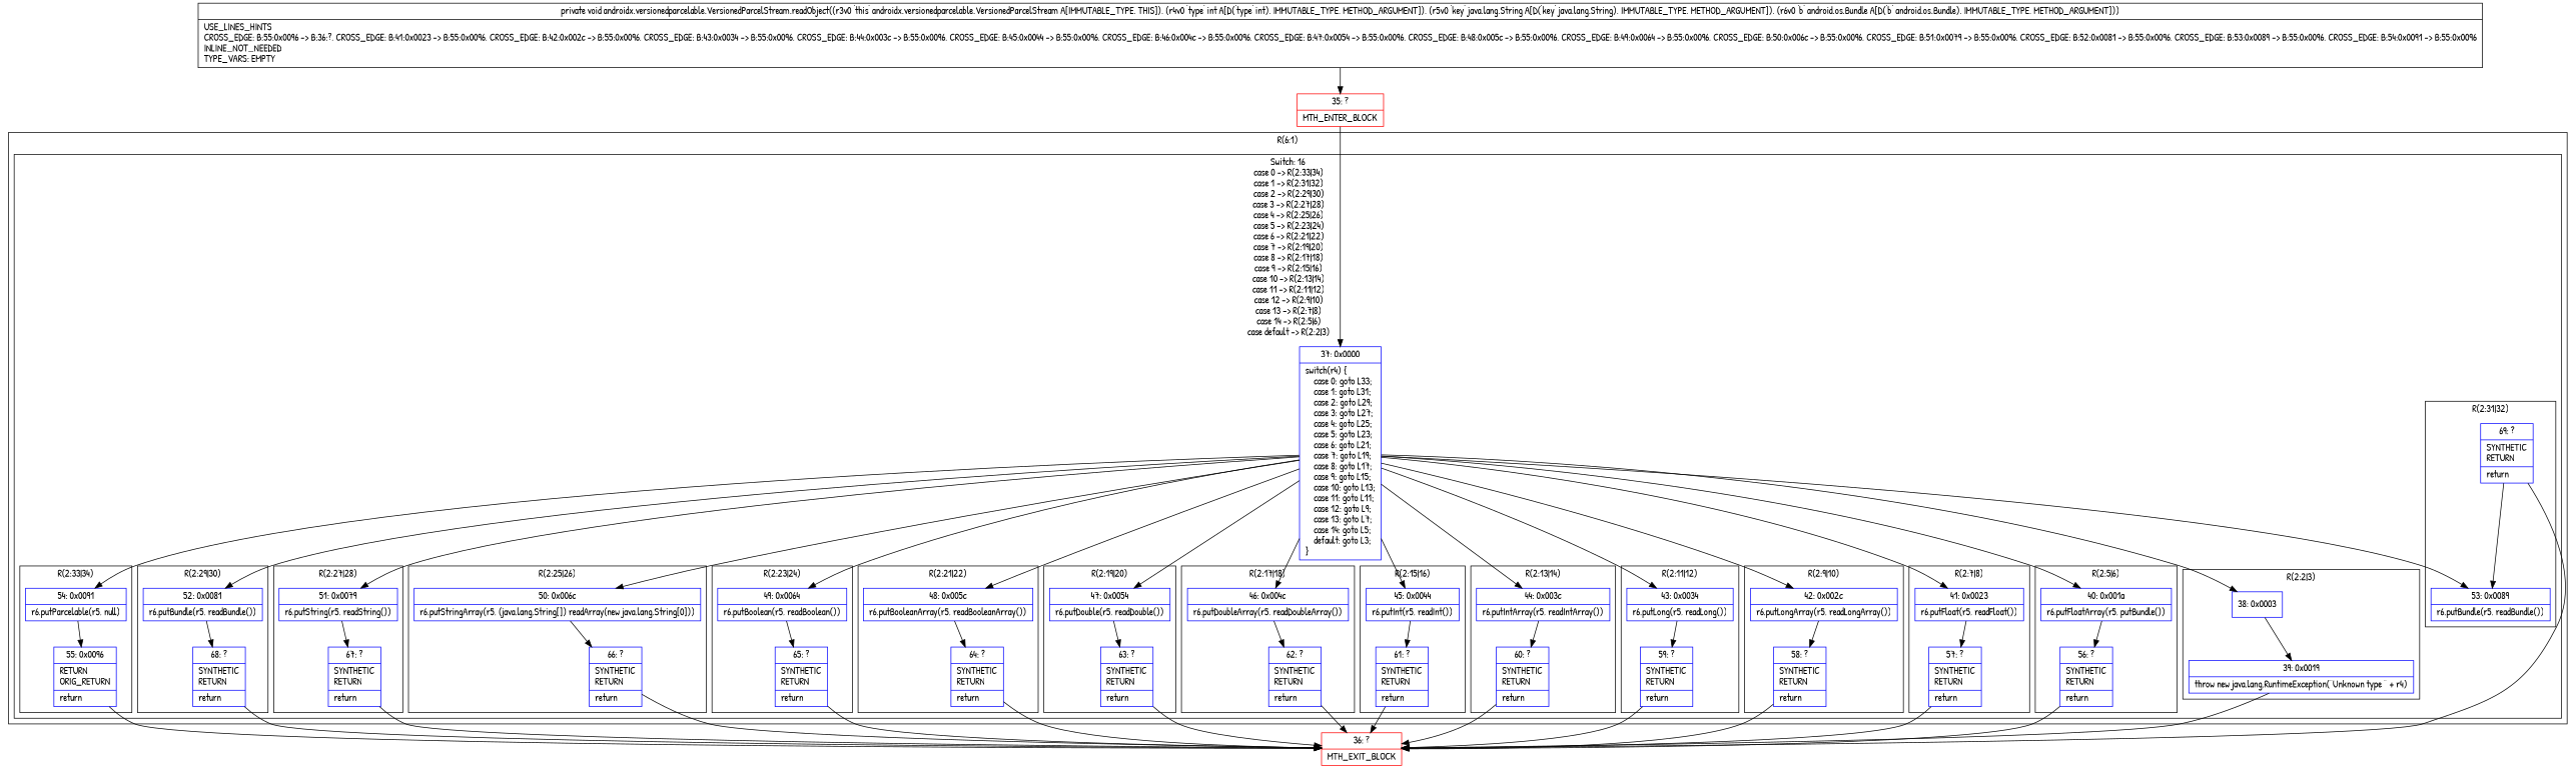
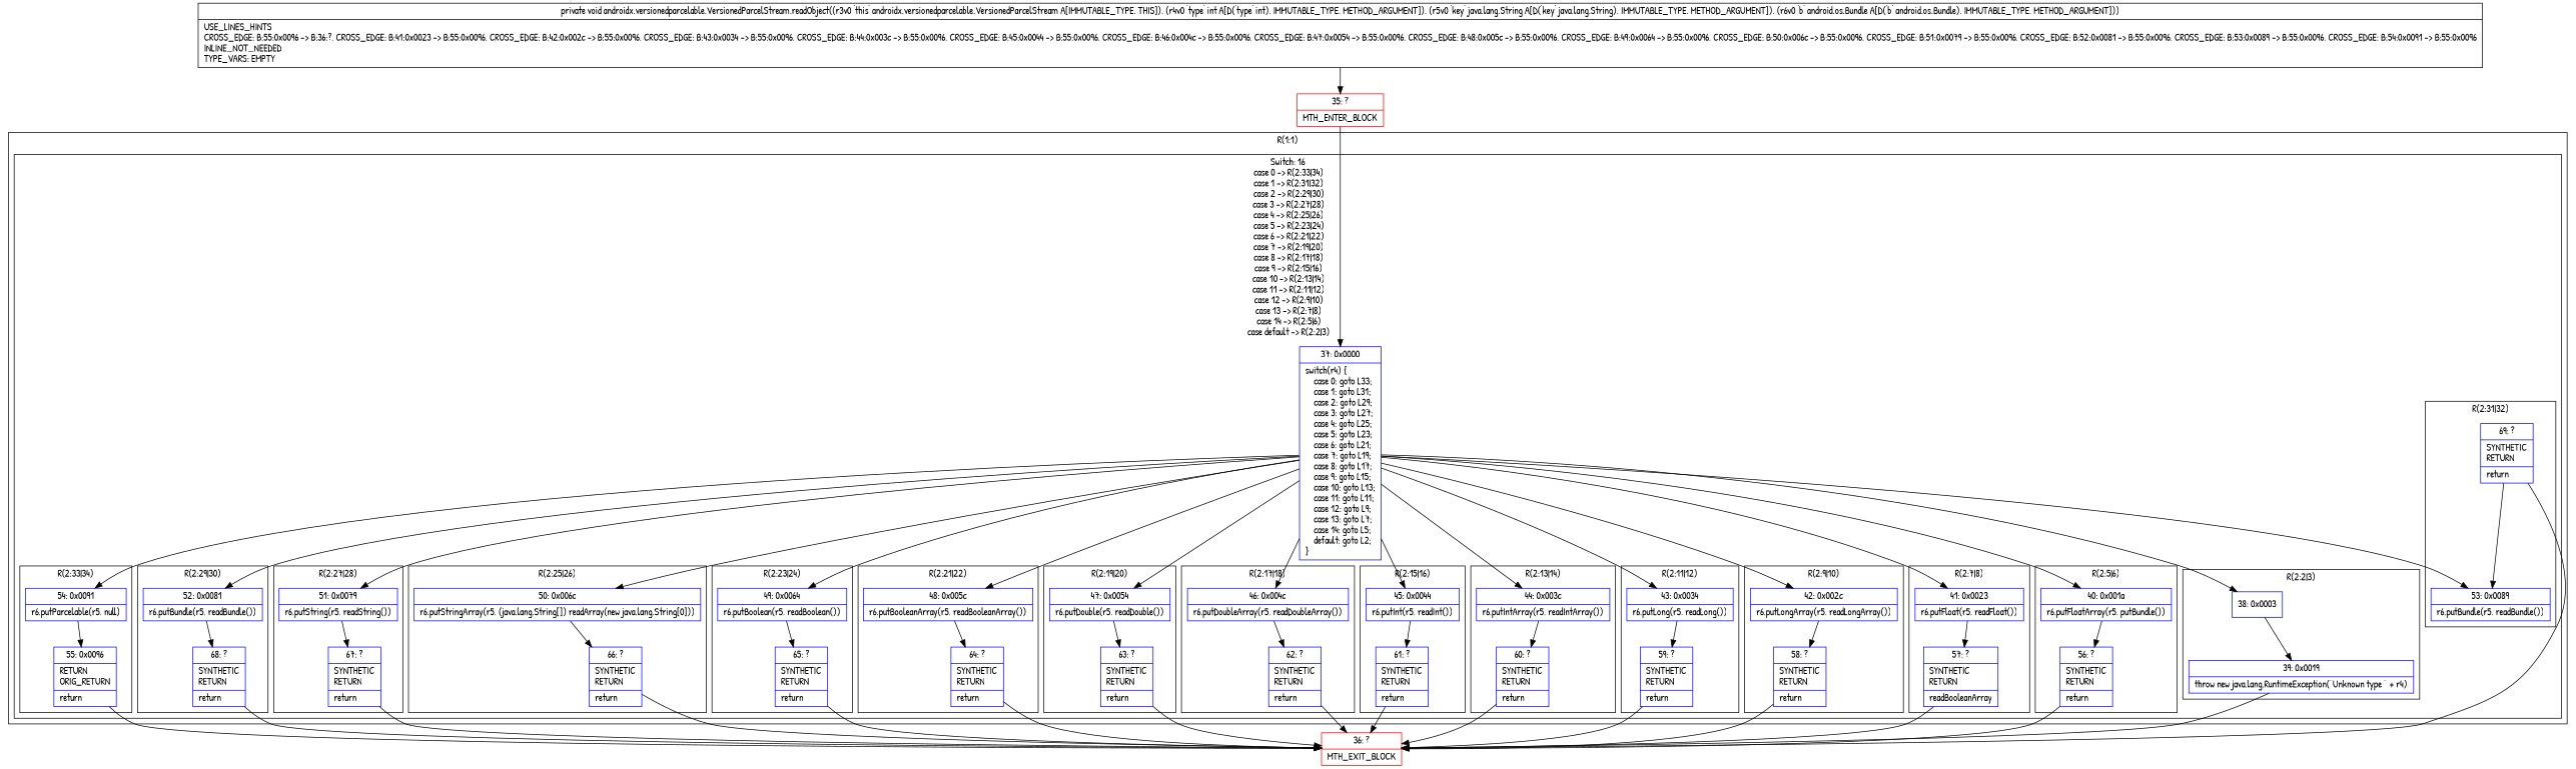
  digraph {
    fontname="Patrick Hand"
    node [color=blue fontname="Patrick Hand" shape=record]
    edge [fontname="Patrick Hand"]
    n1 [label="{54\:\ 0x0091|r6.putParcelable(r5, null)\l}"]
    n2 [label="{55\:\ 0x0096|RETURN\lORIG_RETURN\l|return\l}"]
    n3 [label="{53\:\ 0x0089|r6.putBundle(r5, readBundle())\l}"]
    n4 [label="{69\:\ ?|SYNTHETIC\lRETURN\l|return\l}"]
    n5 [label="{52\:\ 0x0081|r6.putBundle(r5, readBundle())\l}"]
    n6 [label="{68\:\ ?|SYNTHETIC\lRETURN\l|return\l}"]
    n7 [label="{51\:\ 0x0079|r6.putString(r5, readString())\l}"]
    n8 [label="{67\:\ ?|SYNTHETIC\lRETURN\l|return\l}"]
    n9 [label="{50\:\ 0x006c|r6.putStringArray(r5, (java.lang.String[]) readArray(new java.lang.String[0]))\l}"]
    n10 [label="{66\:\ ?|SYNTHETIC\lRETURN\l|return\l}"]
    n11 [label="{49\:\ 0x0064|r6.putBoolean(r5, readBoolean())\l}"]
    n12 [label="{65\:\ ?|SYNTHETIC\lRETURN\l|return\l}"]
    n13 [label="{48\:\ 0x005c|r6.putBooleanArray(r5, readBooleanArray())\l}"]
    n14 [label="{64\:\ ?|SYNTHETIC\lRETURN\l|return\l}"]
    n15 [label="{47\:\ 0x0054|r6.putDouble(r5, readDouble())\l}"]
    n16 [label="{63\:\ ?|SYNTHETIC\lRETURN\l|return\l}"]
    n17 [label="{46\:\ 0x004c|r6.putDoubleArray(r5, readDoubleArray())\l}"]
    n18 [label="{62\:\ ?|SYNTHETIC\lRETURN\l|return\l}"]
    n19 [label="{45\:\ 0x0044|r6.putInt(r5, readInt())\l}"]
    n20 [label="{61\:\ ?|SYNTHETIC\lRETURN\l|return\l}"]
    n21 [label="{44\:\ 0x003c|r6.putIntArray(r5, readIntArray())\l}"]
    n22 [label="{60\:\ ?|SYNTHETIC\lRETURN\l|return\l}"]
    n23 [label="{43\:\ 0x0034|r6.putLong(r5, readLong())\l}"]
    n24 [label="{59\:\ ?|SYNTHETIC\lRETURN\l|return\l}"]
    n25 [label="{42\:\ 0x002c|r6.putLongArray(r5, readLongArray())\l}"]
    n26 [label="{58\:\ ?|SYNTHETIC\lRETURN\l|return\l}"]
    n27 [label="{41\:\ 0x0023|r6.putFloat(r5, readFloat())\l}"]
-   n28 [label="{57\:\ ?|SYNTHETIC\lRETURN\l|return\l}"]
+   n28 [label="{57\:\ ?|SYNTHETIC\lRETURN\l|readBooleanArray\l}"]
    n29 [label="{40\:\ 0x001a|r6.putFloatArray(r5, putBundle())\l}"]
    n30 [label="{56\:\ ?|SYNTHETIC\lRETURN\l|return\l}"]
    n31 [label="{38\:\ 0x0003}"]
    n32 [label="{39\:\ 0x0019|throw new java.lang.RuntimeException(\"Unknown type \" + r4)\l}"]
-   n33 [label="{37\:\ 0x0000|switch(r4) \{\l    case 0: goto L33;\l    case 1: goto L31;\l    case 2: goto L29;\l    case 3: goto L27;\l    case 4: goto L25;\l    case 5: goto L23;\l    case 6: goto L21;\l    case 7: goto L19;\l    case 8: goto L17;\l    case 9: goto L15;\l    case 10: goto L13;\l    case 11: goto L11;\l    case 12: goto L9;\l    case 13: goto L7;\l    case 14: goto L5;\l    default: goto L3;\l\}\l}"]
+   n33 [label="{37\:\ 0x0000|switch(r4) \{\l    case 0: goto L33;\l    case 1: goto L31;\l    case 2: goto L29;\l    case 3: goto L27;\l    case 4: goto L25;\l    case 5: goto L23;\l    case 6: goto L21;\l    case 7: goto L19;\l    case 8: goto L17;\l    case 9: goto L15;\l    case 10: goto L13;\l    case 11: goto L11;\l    case 12: goto L9;\l    case 13: goto L7;\l    case 14: goto L5;\l    default: goto L2;\l\}\l}"]
    n34 [color=red label="{36\:\ ?|MTH_EXIT_BLOCK\l}"]
    n35 [color=red label="{35\:\ ?|MTH_ENTER_BLOCK\l}"]
    n36 [label="{private void androidx.versionedparcelable.VersionedParcelStream.readObject((r3v0 'this' androidx.versionedparcelable.VersionedParcelStream A[IMMUTABLE_TYPE, THIS]), (r4v0 'type' int A[D('type' int), IMMUTABLE_TYPE, METHOD_ARGUMENT]), (r5v0 'key' java.lang.String A[D('key' java.lang.String), IMMUTABLE_TYPE, METHOD_ARGUMENT]), (r6v0 'b' android.os.Bundle A[D('b' android.os.Bundle), IMMUTABLE_TYPE, METHOD_ARGUMENT]))  | USE_LINES_HINTS\lCROSS_EDGE: B:55:0x0096 \-\> B:36:?, CROSS_EDGE: B:41:0x0023 \-\> B:55:0x0096, CROSS_EDGE: B:42:0x002c \-\> B:55:0x0096, CROSS_EDGE: B:43:0x0034 \-\> B:55:0x0096, CROSS_EDGE: B:44:0x003c \-\> B:55:0x0096, CROSS_EDGE: B:45:0x0044 \-\> B:55:0x0096, CROSS_EDGE: B:46:0x004c \-\> B:55:0x0096, CROSS_EDGE: B:47:0x0054 \-\> B:55:0x0096, CROSS_EDGE: B:48:0x005c \-\> B:55:0x0096, CROSS_EDGE: B:49:0x0064 \-\> B:55:0x0096, CROSS_EDGE: B:50:0x006c \-\> B:55:0x0096, CROSS_EDGE: B:51:0x0079 \-\> B:55:0x0096, CROSS_EDGE: B:52:0x0081 \-\> B:55:0x0096, CROSS_EDGE: B:53:0x0089 \-\> B:55:0x0096, CROSS_EDGE: B:54:0x0091 \-\> B:55:0x0096\lINLINE_NOT_NEEDED\lTYPE_VARS: EMPTY\l}" color=""]
    subgraph cluster_1 {
-     label="R(6:1)"
+     label="R(1:1)"
      subgraph cluster_2 {
        label="Switch: 16\n case 0 -> R(2:33|34)\n case 1 -> R(2:31|32)\n case 2 -> R(2:29|30)\n case 3 -> R(2:27|28)\n case 4 -> R(2:25|26)\n case 5 -> R(2:23|24)\n case 6 -> R(2:21|22)\n case 7 -> R(2:19|20)\n case 8 -> R(2:17|18)\n case 9 -> R(2:15|16)\n case 10 -> R(2:13|14)\n case 11 -> R(2:11|12)\n case 12 -> R(2:9|10)\n case 13 -> R(2:7|8)\n case 14 -> R(2:5|6)\n case default -> R(2:2|3)"
        n33
        subgraph cluster_3 {
          label="R(2:33|34)"
          n1
          n2
        }
        subgraph cluster_4 {
          label="R(2:31|32)"
          n3
          n4
        }
        subgraph cluster_5 {
          label="R(2:29|30)"
          n5
          n6
        }
        subgraph cluster_6 {
          label="R(2:27|28)"
          n7
          n8
        }
        subgraph cluster_7 {
          label="R(2:25|26)"
          n9
          n10
        }
        subgraph cluster_8 {
          label="R(2:23|24)"
          n11
          n12
        }
        subgraph cluster_9 {
          label="R(2:21|22)"
          n13
          n14
        }
        subgraph cluster_10 {
          label="R(2:19|20)"
          n15
          n16
        }
        subgraph cluster_11 {
          label="R(2:17|18)"
          n17
          n18
        }
        subgraph cluster_12 {
          label="R(2:15|16)"
          n19
          n20
        }
        subgraph cluster_13 {
          label="R(2:13|14)"
          n21
          n22
        }
        subgraph cluster_14 {
          label="R(2:11|12)"
          n23
          n24
        }
        subgraph cluster_15 {
          label="R(2:9|10)"
          n25
          n26
        }
        subgraph cluster_16 {
          label="R(2:7|8)"
          n27
          n28
        }
        subgraph cluster_17 {
          label="R(2:5|6)"
          n29
          n30
        }
        subgraph cluster_18 {
          label="R(2:2|3)"
          n31
          n32
        }
      }
    }
    n1 -> n2
    n2 -> n34
    n4 -> n3
    n4 -> n34
    n5 -> n6
    n6 -> n34
    n7 -> n8
    n8 -> n34
    n9 -> n10
    n10 -> n34
    n11 -> n12
    n12 -> n34
    n13 -> n14
    n14 -> n34
    n15 -> n16
    n16 -> n34
    n17 -> n18
    n18 -> n34
    n19 -> n20
    n20 -> n34
    n21 -> n22
    n22 -> n34
    n23 -> n24
    n24 -> n34
    n25 -> n26
    n26 -> n34
    n27 -> n28
    n28 -> n34
    n29 -> n30
    n30 -> n34
    n31 -> n32
    n32 -> n34
    n33 -> n1
    n33 -> n3
    n33 -> n5
    n33 -> n7
    n33 -> n9
    n33 -> n11
    n33 -> n13
    n33 -> n15
    n33 -> n17
    n33 -> n19
    n33 -> n21
    n33 -> n23
    n33 -> n25
    n33 -> n27
    n33 -> n29
    n33 -> n31
    n35 -> n33
    n36 -> n35
  }
